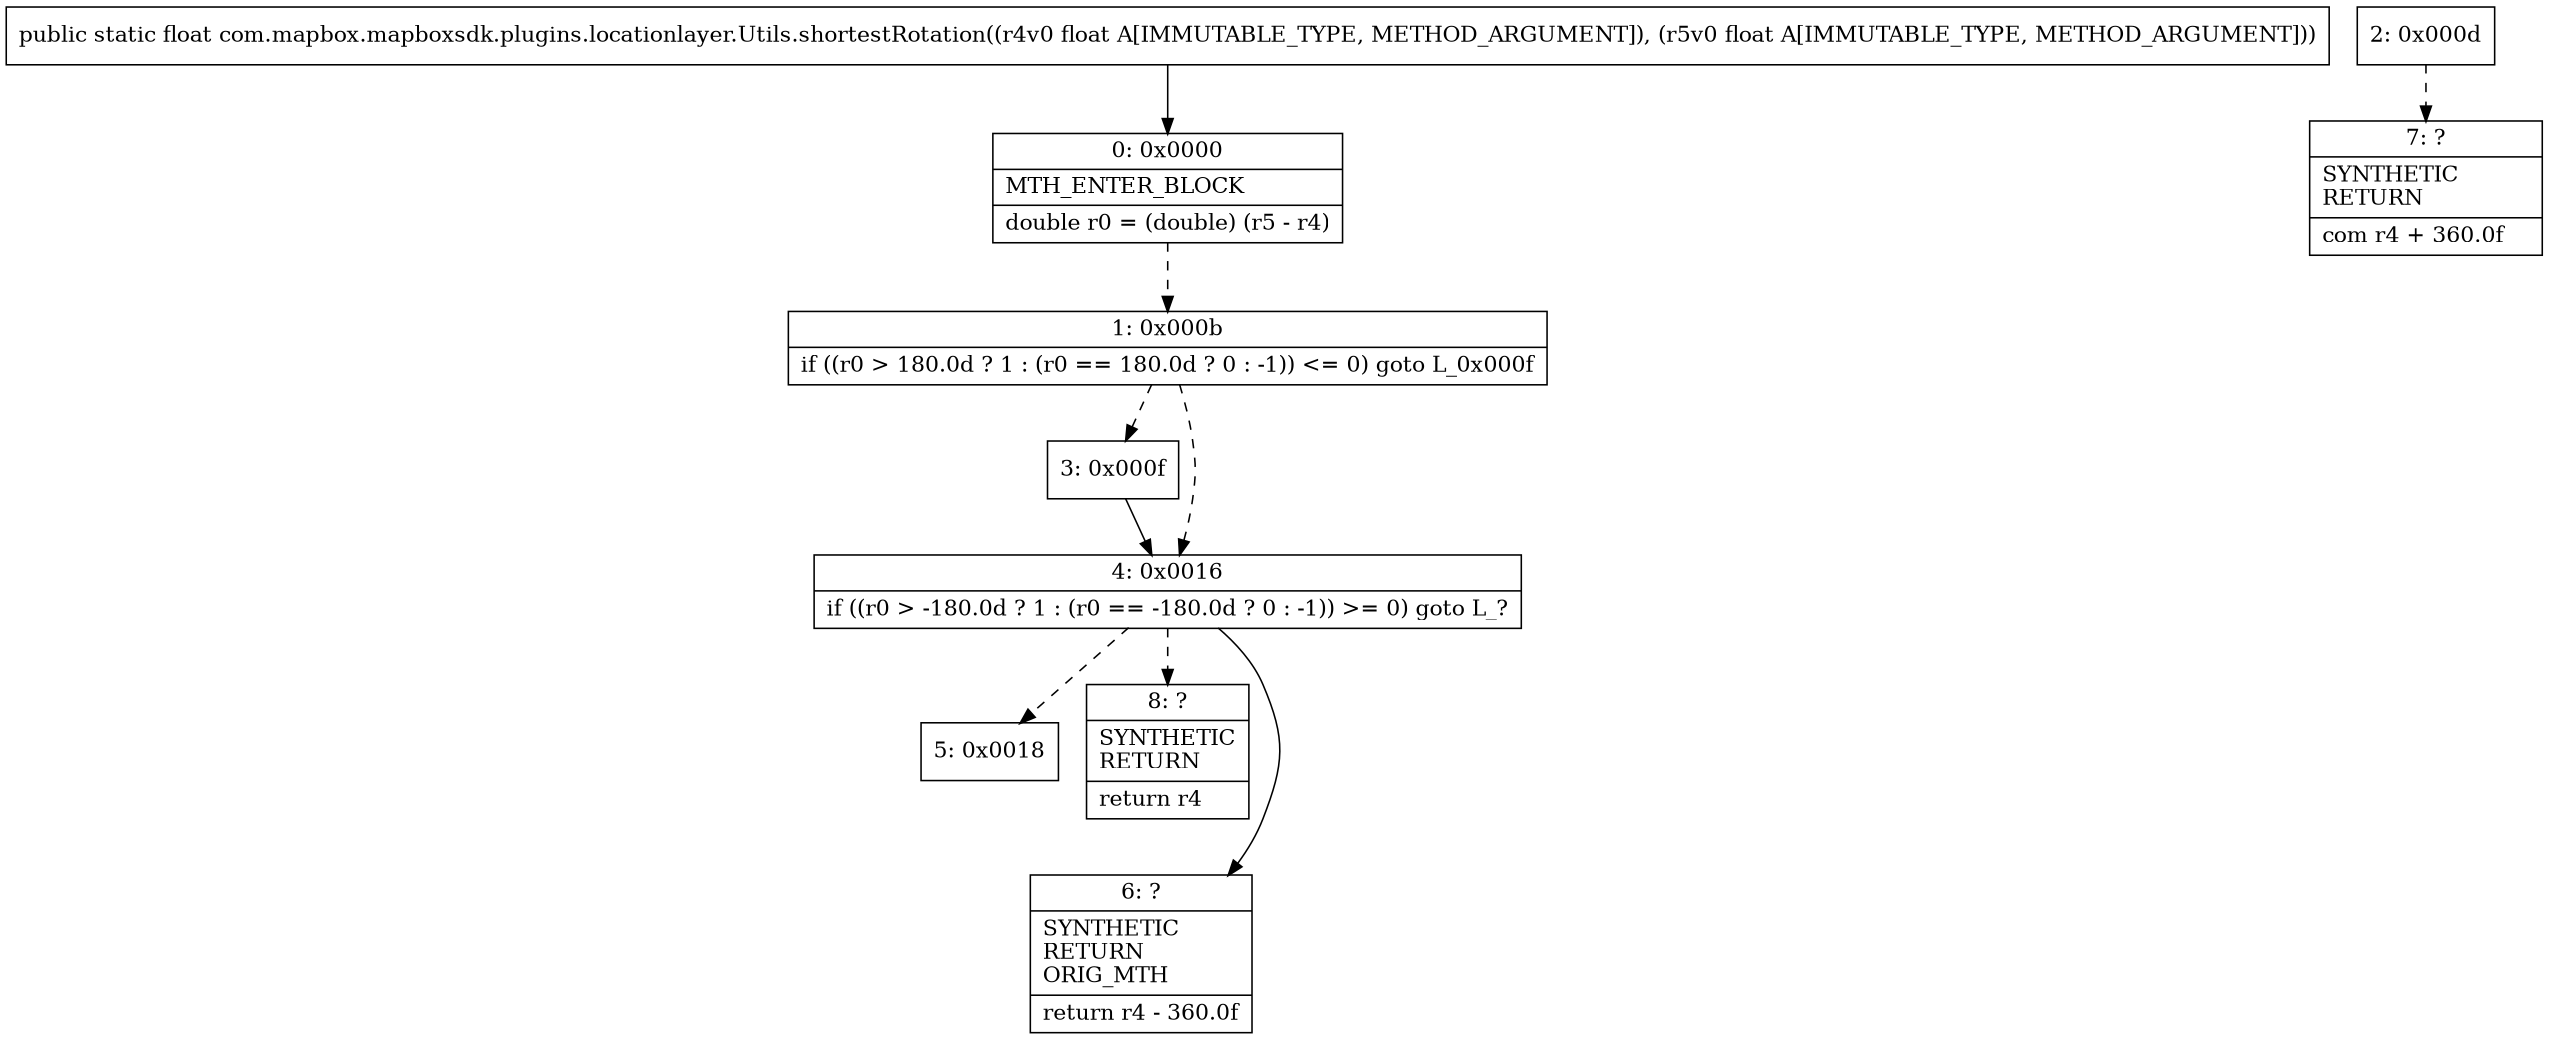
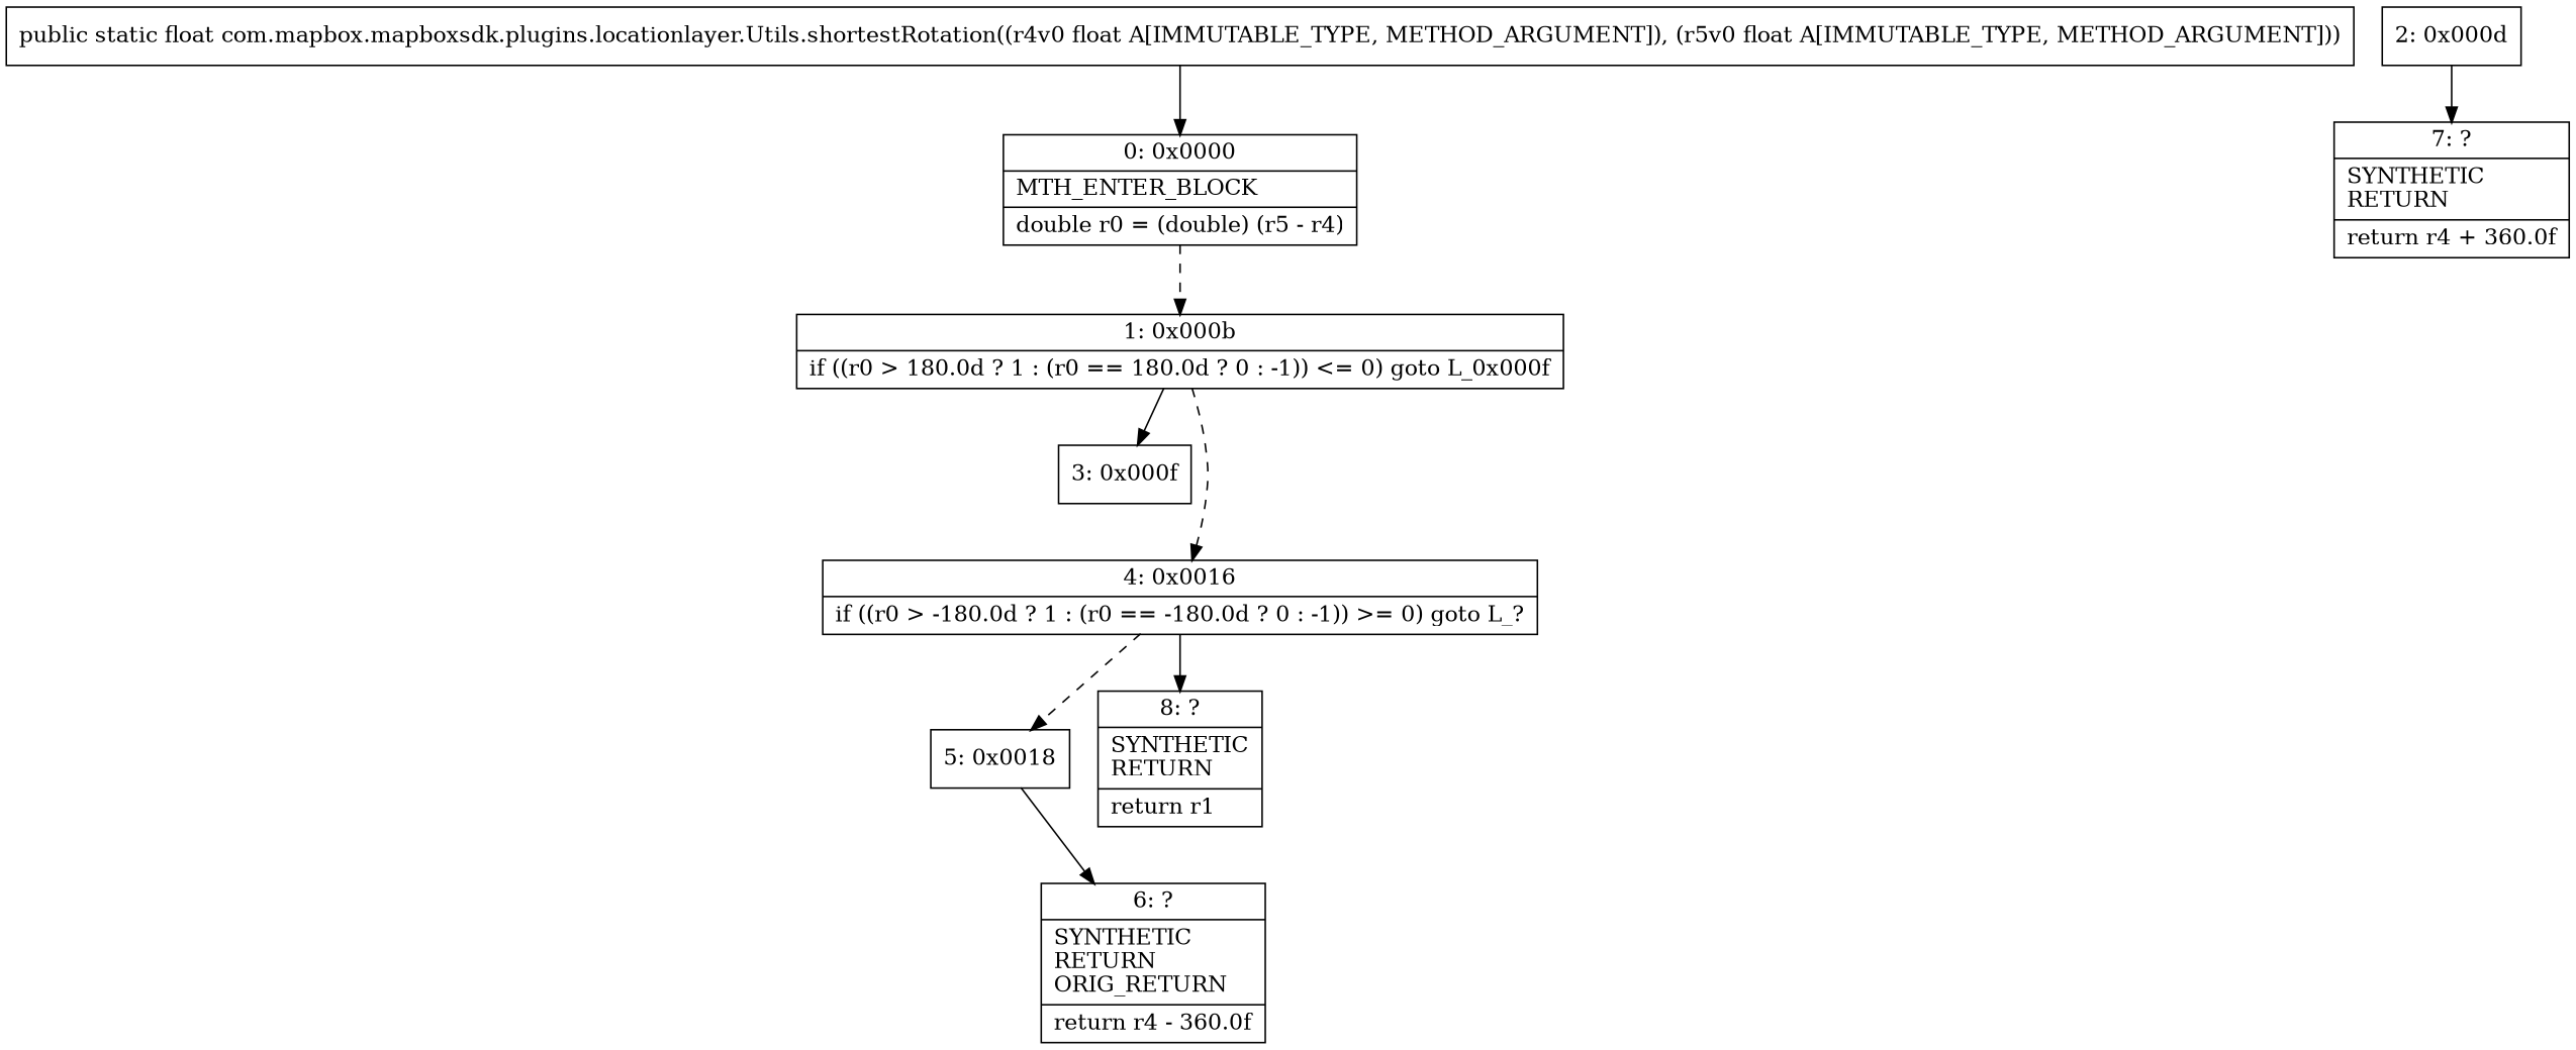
  digraph {
    node [shape=record]
    n1 [label="{0\:\ 0x0000|MTH_ENTER_BLOCK\l|double r0 = (double) (r5 \- r4)\l}"]
    n2 [label="{1\:\ 0x000b|if ((r0 \> 180.0d ? 1 : (r0 == 180.0d ? 0 : \-1)) \<= 0) goto L_0x000f\l}"]
    n3 [label="{3\:\ 0x000f}"]
    n4 [label="{4\:\ 0x0016|if ((r0 \> \-180.0d ? 1 : (r0 == \-180.0d ? 0 : \-1)) \>= 0) goto L_?\l}"]
    n5 [label="{2\:\ 0x000d}"]
-   n6 [label="{7\:\ ?|SYNTHETIC\lRETURN\l|com r4 + 360.0f\l}"]
+   n6 [label="{7\:\ ?|SYNTHETIC\lRETURN\l|return r4 + 360.0f\l}"]
    n7 [label="{5\:\ 0x0018}"]
-   n8 [label="{8\:\ ?|SYNTHETIC\lRETURN\l|return r4\l}"]
-   n9 [label="{6\:\ ?|SYNTHETIC\lRETURN\lORIG_MTH\l|return r4 \- 360.0f\l}"]
+   n8 [label="{8\:\ ?|SYNTHETIC\lRETURN\l|return r1\l}"]
+   n9 [label="{6\:\ ?|SYNTHETIC\lRETURN\lORIG_RETURN\l|return r4 \- 360.0f\l}"]
    n10 [label="{public static float com.mapbox.mapboxsdk.plugins.locationlayer.Utils.shortestRotation((r4v0 float A[IMMUTABLE_TYPE, METHOD_ARGUMENT]), (r5v0 float A[IMMUTABLE_TYPE, METHOD_ARGUMENT])) }"]
    n1 -> n2 [style=dashed]
-   n2 -> n3 [style=dashed]
+   n2 -> n3
    n2 -> n4 [style=dashed]
-   n3 -> n4
    n4 -> n7 [style=dashed]
-   n4 -> n8 [style=dashed]
-   n5 -> n6 [style=dashed]
-   n4 -> n9
+   n4 -> n8
+   n5 -> n6
+   n7 -> n9
    n10 -> n1
  }
